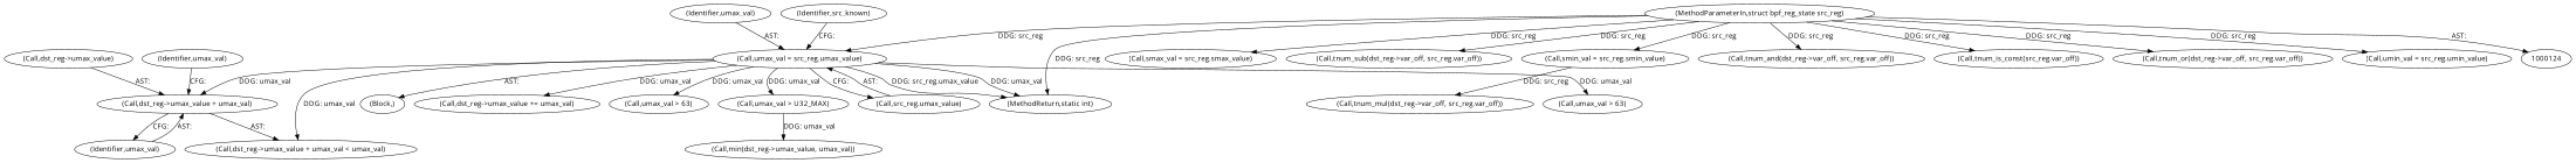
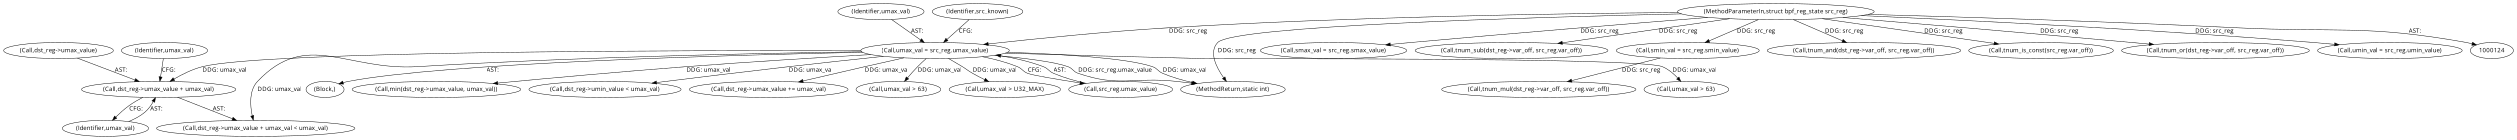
  digraph {
    fontname="Open Sans"
    node [fontname="Open Sans"]
    edge [fontname="Open Sans"]
    n1 [label="(Call,dst_reg->umax_value + umax_val)"]
    n2 [label="(Identifier,umax_val)"]
    n3 [label="(Call,dst_reg->umax_value + umax_val < umax_val)"]
    n4 [label="(Call,umax_val = src_reg.umax_value)"]
    n5 [label="(Block,)"]
    n6 [label="(Call,min(dst_reg->umax_value, umax_val))"]
+   n7 [label="(Call,dst_reg->umin_value < umax_val)"]
    n8 [label="(Call,dst_reg->umax_value += umax_val)"]
    n9 [label="(Call,umax_val > 63)"]
    n10 [label="(Call,umax_val > U32_MAX)"]
    n11 [label="(Call,src_reg.umax_value)"]
    n12 [label="(MethodReturn,static int)"]
    n13 [label="(Call,umax_val > 63)"]
    n14 [label="(MethodParameterIn,struct bpf_reg_state src_reg)"]
    n15 [label="(Call,smax_val = src_reg.smax_value)"]
    n16 [label="(Call,tnum_sub(dst_reg->var_off, src_reg.var_off))"]
    n17 [label="(Call,smin_val = src_reg.smin_value)"]
    n18 [label="(Call,tnum_and(dst_reg->var_off, src_reg.var_off))"]
    n19 [label="(Call,tnum_is_const(src_reg.var_off))"]
    n20 [label="(Call,tnum_or(dst_reg->var_off, src_reg.var_off))"]
    n21 [label="(Call,umin_val = src_reg.umin_value)"]
    1000124
    n23 [label="(Call,tnum_mul(dst_reg->var_off, src_reg.var_off))"]
    n24 [label="(Call,dst_reg->umax_value)"]
    n25 [label="(Identifier,umax_val)"]
    n26 [label="(Identifier,umax_val)"]
    n27 [label="(Identifier,src_known)"]
    n1 -> n2 [label="CFG: "]
    n1 -> n3 [label="AST: "]
    n2 -> n1 [label="AST: "]
    n4 -> n1 [label="DDG: umax_val"]
    n4 -> n3 [label="DDG: umax_val"]
    n4 -> n5 [label="AST: "]
-   n10 -> n6 [label="DDG: umax_val"]
+   n4 -> n6 [label="DDG: umax_val"]
+   n4 -> n7 [label="DDG: umax_val"]
    n4 -> n8 [label="DDG: umax_val"]
    n4 -> n9 [label="DDG: umax_val"]
    n4 -> n10 [label="DDG: umax_val"]
    n4 -> n11 [label="CFG: "]
    n4 -> n12 [label="DDG: src_reg.umax_value"]
    n4 -> n12 [label="DDG: umax_val"]
    n4 -> n13 [label="DDG: umax_val"]
    n11 -> n4 [label="AST: "]
    n14 -> n4 [label="DDG: src_reg"]
    n14 -> n12 [label="DDG: src_reg"]
    n14 -> n15 [label="DDG: src_reg"]
    n14 -> n16 [label="DDG: src_reg"]
    n14 -> n17 [label="DDG: src_reg"]
    n14 -> n18 [label="DDG: src_reg"]
    n14 -> n19 [label="DDG: src_reg"]
    n14 -> n20 [label="DDG: src_reg"]
    n14 -> n21 [label="DDG: src_reg"]
    n14 -> 1000124 [label="AST: "]
    n17 -> n23 [label="DDG: src_reg"]
    n24 -> n1 [label="AST: "]
    n25 -> n4 [label="AST: "]
    n26 -> n1 [label="CFG: "]
    n27 -> n4 [label="CFG: "]
  }
